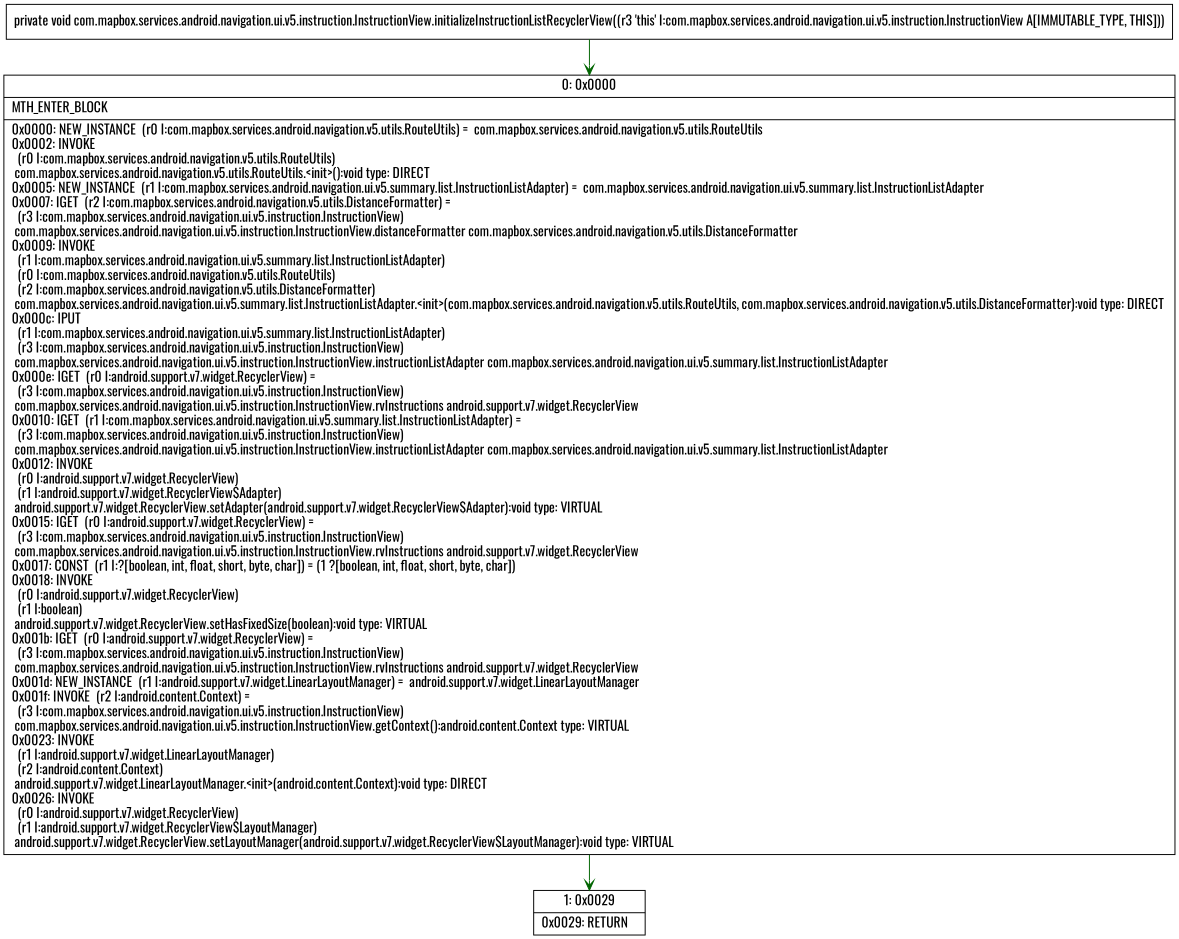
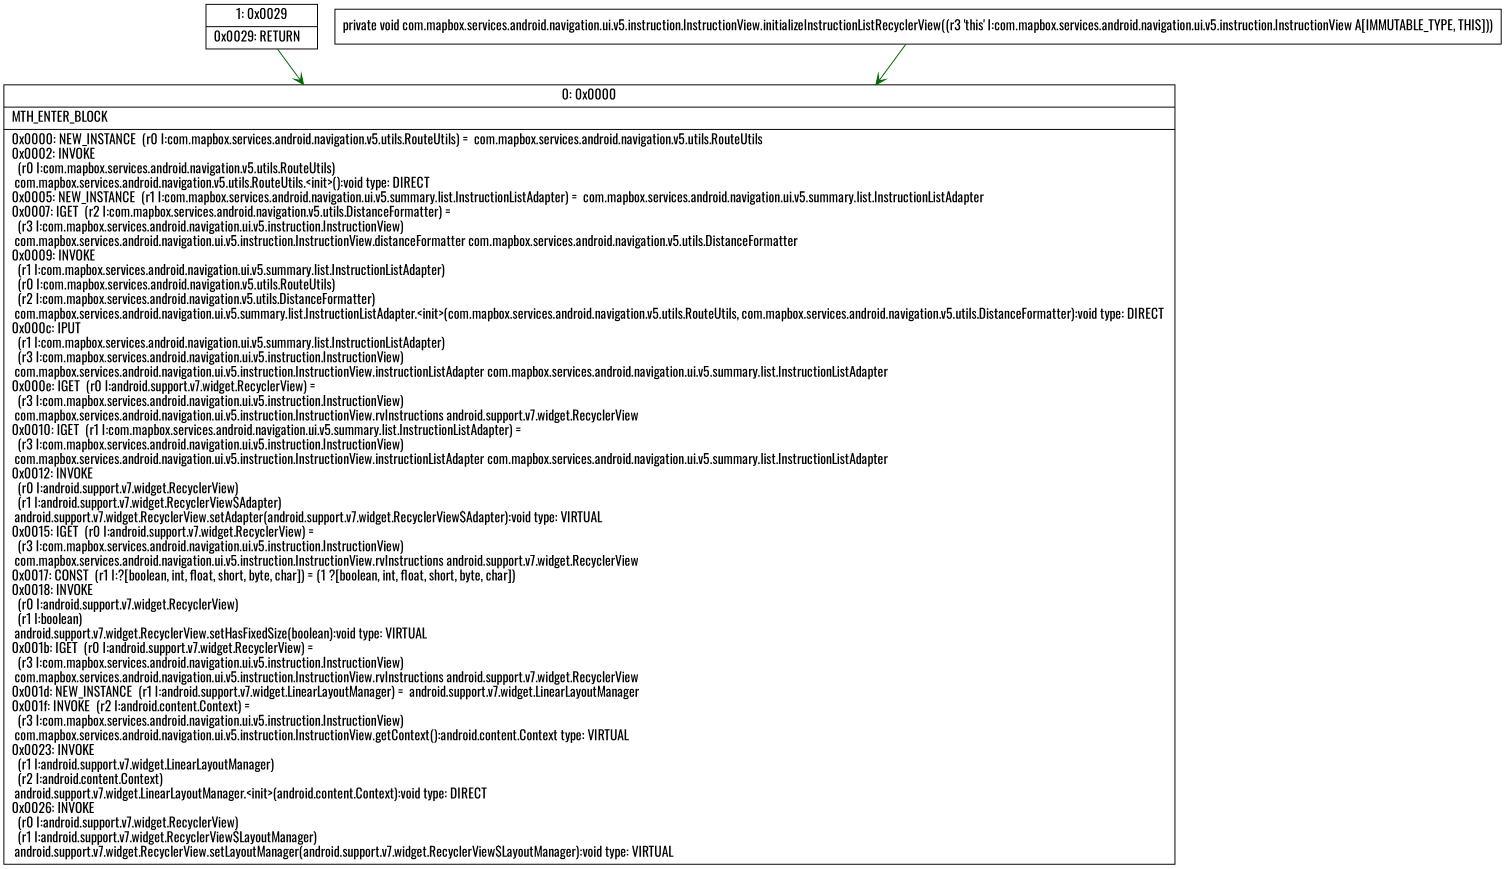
  digraph {
    fontname=Oswald
    node [shape=record fontname=Oswald]
    edge [color=darkgreen arrowhead=vee fontname=Oswald]
    n1 [label="{0\:\ 0x0000|MTH_ENTER_BLOCK\l|0x0000: NEW_INSTANCE  (r0 I:com.mapbox.services.android.navigation.v5.utils.RouteUtils) =  com.mapbox.services.android.navigation.v5.utils.RouteUtils \l0x0002: INVOKE  \l  (r0 I:com.mapbox.services.android.navigation.v5.utils.RouteUtils)\l com.mapbox.services.android.navigation.v5.utils.RouteUtils.\<init\>():void type: DIRECT \l0x0005: NEW_INSTANCE  (r1 I:com.mapbox.services.android.navigation.ui.v5.summary.list.InstructionListAdapter) =  com.mapbox.services.android.navigation.ui.v5.summary.list.InstructionListAdapter \l0x0007: IGET  (r2 I:com.mapbox.services.android.navigation.v5.utils.DistanceFormatter) = \l  (r3 I:com.mapbox.services.android.navigation.ui.v5.instruction.InstructionView)\l com.mapbox.services.android.navigation.ui.v5.instruction.InstructionView.distanceFormatter com.mapbox.services.android.navigation.v5.utils.DistanceFormatter \l0x0009: INVOKE  \l  (r1 I:com.mapbox.services.android.navigation.ui.v5.summary.list.InstructionListAdapter)\l  (r0 I:com.mapbox.services.android.navigation.v5.utils.RouteUtils)\l  (r2 I:com.mapbox.services.android.navigation.v5.utils.DistanceFormatter)\l com.mapbox.services.android.navigation.ui.v5.summary.list.InstructionListAdapter.\<init\>(com.mapbox.services.android.navigation.v5.utils.RouteUtils, com.mapbox.services.android.navigation.v5.utils.DistanceFormatter):void type: DIRECT \l0x000c: IPUT  \l  (r1 I:com.mapbox.services.android.navigation.ui.v5.summary.list.InstructionListAdapter)\l  (r3 I:com.mapbox.services.android.navigation.ui.v5.instruction.InstructionView)\l com.mapbox.services.android.navigation.ui.v5.instruction.InstructionView.instructionListAdapter com.mapbox.services.android.navigation.ui.v5.summary.list.InstructionListAdapter \l0x000e: IGET  (r0 I:android.support.v7.widget.RecyclerView) = \l  (r3 I:com.mapbox.services.android.navigation.ui.v5.instruction.InstructionView)\l com.mapbox.services.android.navigation.ui.v5.instruction.InstructionView.rvInstructions android.support.v7.widget.RecyclerView \l0x0010: IGET  (r1 I:com.mapbox.services.android.navigation.ui.v5.summary.list.InstructionListAdapter) = \l  (r3 I:com.mapbox.services.android.navigation.ui.v5.instruction.InstructionView)\l com.mapbox.services.android.navigation.ui.v5.instruction.InstructionView.instructionListAdapter com.mapbox.services.android.navigation.ui.v5.summary.list.InstructionListAdapter \l0x0012: INVOKE  \l  (r0 I:android.support.v7.widget.RecyclerView)\l  (r1 I:android.support.v7.widget.RecyclerView$Adapter)\l android.support.v7.widget.RecyclerView.setAdapter(android.support.v7.widget.RecyclerView$Adapter):void type: VIRTUAL \l0x0015: IGET  (r0 I:android.support.v7.widget.RecyclerView) = \l  (r3 I:com.mapbox.services.android.navigation.ui.v5.instruction.InstructionView)\l com.mapbox.services.android.navigation.ui.v5.instruction.InstructionView.rvInstructions android.support.v7.widget.RecyclerView \l0x0017: CONST  (r1 I:?[boolean, int, float, short, byte, char]) = (1 ?[boolean, int, float, short, byte, char]) \l0x0018: INVOKE  \l  (r0 I:android.support.v7.widget.RecyclerView)\l  (r1 I:boolean)\l android.support.v7.widget.RecyclerView.setHasFixedSize(boolean):void type: VIRTUAL \l0x001b: IGET  (r0 I:android.support.v7.widget.RecyclerView) = \l  (r3 I:com.mapbox.services.android.navigation.ui.v5.instruction.InstructionView)\l com.mapbox.services.android.navigation.ui.v5.instruction.InstructionView.rvInstructions android.support.v7.widget.RecyclerView \l0x001d: NEW_INSTANCE  (r1 I:android.support.v7.widget.LinearLayoutManager) =  android.support.v7.widget.LinearLayoutManager \l0x001f: INVOKE  (r2 I:android.content.Context) = \l  (r3 I:com.mapbox.services.android.navigation.ui.v5.instruction.InstructionView)\l com.mapbox.services.android.navigation.ui.v5.instruction.InstructionView.getContext():android.content.Context type: VIRTUAL \l0x0023: INVOKE  \l  (r1 I:android.support.v7.widget.LinearLayoutManager)\l  (r2 I:android.content.Context)\l android.support.v7.widget.LinearLayoutManager.\<init\>(android.content.Context):void type: DIRECT \l0x0026: INVOKE  \l  (r0 I:android.support.v7.widget.RecyclerView)\l  (r1 I:android.support.v7.widget.RecyclerView$LayoutManager)\l android.support.v7.widget.RecyclerView.setLayoutManager(android.support.v7.widget.RecyclerView$LayoutManager):void type: VIRTUAL \l}"]
    n2 [label="{1\:\ 0x0029|0x0029: RETURN   \l}"]
    n3 [label="{private void com.mapbox.services.android.navigation.ui.v5.instruction.InstructionView.initializeInstructionListRecyclerView((r3 'this' I:com.mapbox.services.android.navigation.ui.v5.instruction.InstructionView A[IMMUTABLE_TYPE, THIS])) }"]
-   n1 -> n2
+   n2 -> n1
    n3 -> n1
  }
